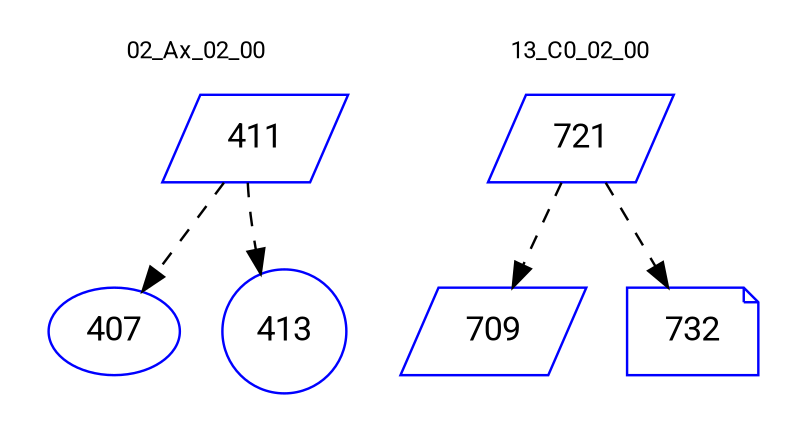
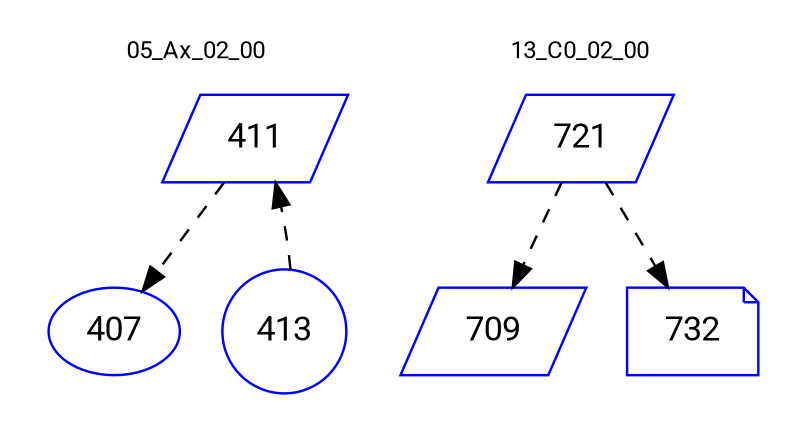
  digraph {
    fontname=Roboto
    node [color=blue fontname=Roboto shape=parallelogram]
    edge [color=black fontname=Roboto style=dashed]
    n1 [label=411]
    n2 [label=407 shape=ellipse]
    n3 [label=413 shape=circle]
    n4 [label=721]
    n5 [label=709]
    n6 [label=732 shape=note]
    subgraph cluster_1 {
      color=white
      fontsize=10
-     label="02_Ax_02_00"
+     label="05_Ax_02_00"
      n1
      n2
      n3
    }
    subgraph cluster_2 {
      color=white
      fontsize=10
      label="13_C0_02_00"
      n4
      n5
      n6
    }
    n1 -> n2
-   n1 -> n3
+   n3 -> n1
    n4 -> n5
    n4 -> n6
  }
